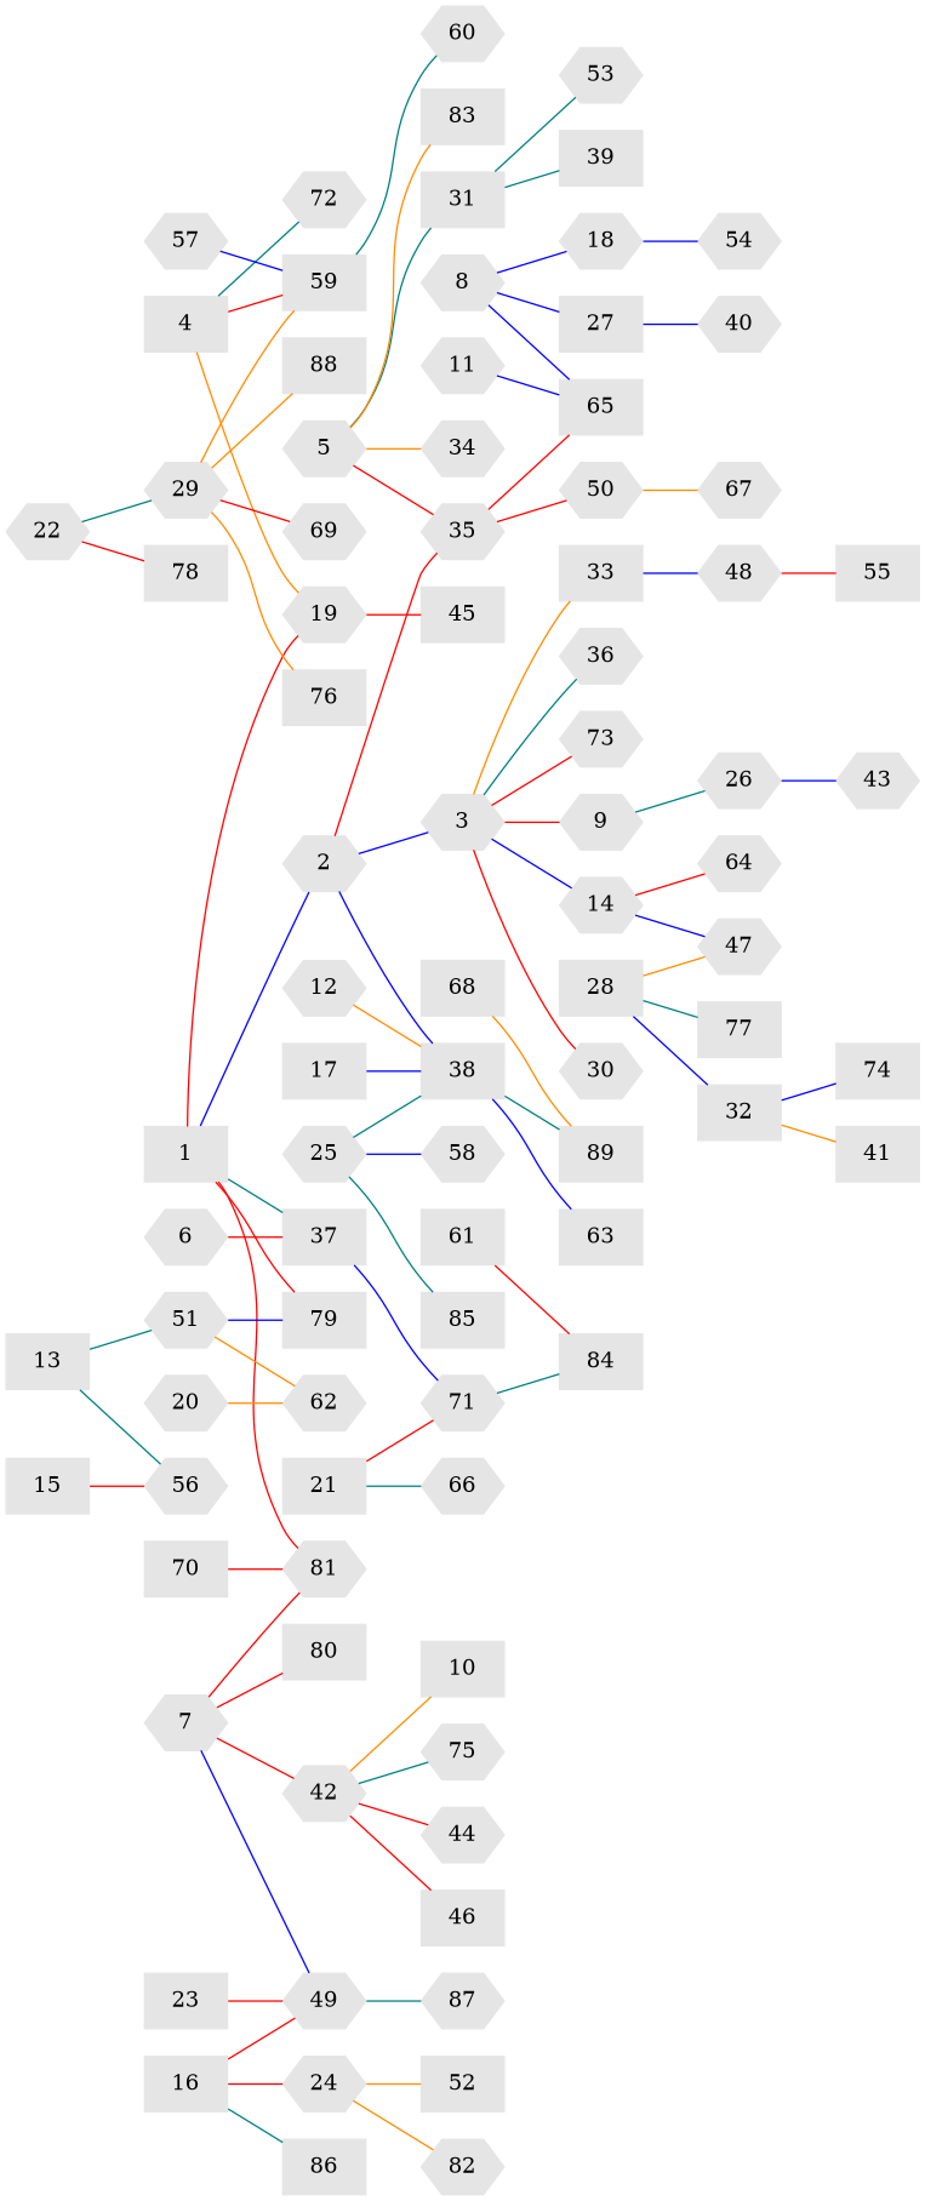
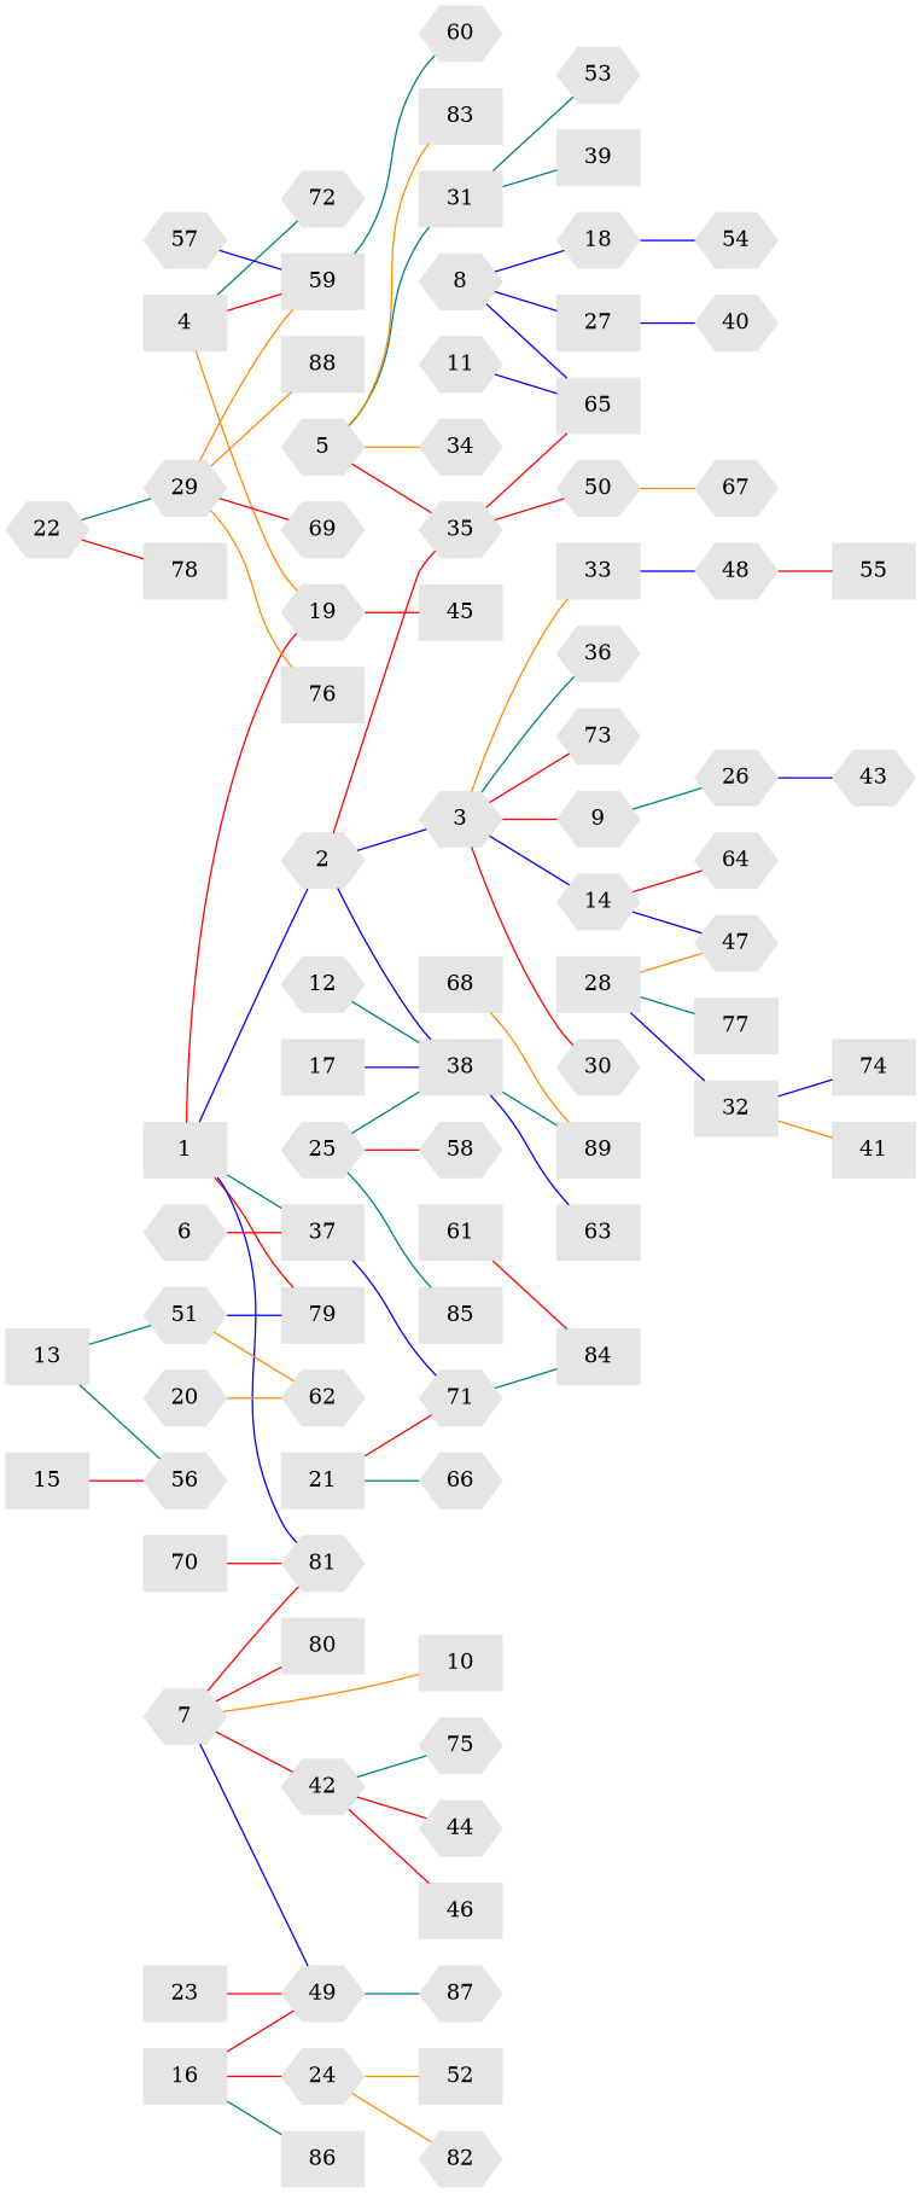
  graph {
    rankdir=LR
    node [color=gray90 shape=hexagon style=filled]
    edge [color=red weight=1.0]
    1 [shape=box]
    2
    19
    37 [shape=box]
    79 [shape=box]
    81
    3
    35
    38 [shape=box]
    45 [shape=box]
    71
    9
    14
    30
    33 [shape=box]
    36
    73
    65 [shape=box]
    50
    63 [shape=box]
    89 [shape=box]
    26
    47
    64
    48
    4 [shape=box]
    59 [shape=box]
    72
    60
    5
    31 [shape=box]
    34
    83 [shape=box]
    39 [shape=box]
    53
    6
    7
    10 [shape=box]
    42
    49
    80 [shape=box]
    44
    46 [shape=box]
    75
    87
    8
    18
    27 [shape=box]
    54
    40
    43
    11
    12
    13 [shape=box]
    51
    56
    15 [shape=box]
    62
    16 [shape=box]
    24
    86 [shape=box]
    52 [shape=box]
    82
    17 [shape=box]
    20
    21 [shape=box]
    66
    84 [shape=box]
    22
    29
    78 [shape=box]
    69
    76 [shape=box]
    88 [shape=box]
    23 [shape=box]
    25
    58
    85 [shape=box]
    28 [shape=box]
    32 [shape=box]
    77 [shape=box]
    41 [shape=box]
    74 [shape=box]
    55 [shape=box]
    67
    57
    61 [shape=box]
    68 [shape=box]
    70 [shape=box]
    1 -- 2 [color=blue]
    1 -- 19
    1 -- 37 [color=teal]
    1 -- 79
-   1 -- 81
+   1 -- 81 [color=blue]
    2 -- 3 [color=blue]
    2 -- 35
    2 -- 38 [color=blue]
    19 -- 45
    37 -- 71 [color=blue]
    3 -- 9
    3 -- 14 [color=blue]
    3 -- 30
    3 -- 33 [color=darkorange]
    3 -- 36 [color=teal]
    3 -- 73
    35 -- 65
    35 -- 50
    38 -- 63 [color=blue]
    38 -- 89 [color=teal]
    71 -- 84 [color=teal]
    9 -- 26 [color=teal]
    14 -- 47 [color=blue]
    14 -- 64
    33 -- 48 [color=blue]
    50 -- 67 [color=darkorange]
    26 -- 43 [color=blue]
    48 -- 55
    4 -- 19 [color=darkorange]
    4 -- 59
    4 -- 72 [color=teal]
    59 -- 60 [color=teal]
    5 -- 35
    5 -- 31 [color=teal]
    5 -- 34 [color=darkorange]
    5 -- 83 [color=darkorange]
    31 -- 39 [color=teal]
    31 -- 53 [color=teal]
    6 -- 37
    7 -- 81
-   42 -- 10 [color=darkorange]
+   7 -- 10 [color=darkorange]
    7 -- 42
    7 -- 49 [color=blue]
    7 -- 80
    42 -- 44
    42 -- 46
    42 -- 75 [color=teal]
    49 -- 87 [color=teal]
    8 -- 65 [color=blue]
    8 -- 18 [color=blue]
    8 -- 27 [color=blue]
    18 -- 54 [color=blue]
    27 -- 40 [color=blue]
    11 -- 65 [color=blue]
-   12 -- 38 [color=darkorange]
+   12 -- 38 [color=teal]
    13 -- 51 [color=teal]
    13 -- 56 [color=teal]
    51 -- 79 [color=blue]
    51 -- 62 [color=darkorange]
    15 -- 56
    16 -- 49
    16 -- 24
    16 -- 86 [color=teal]
    24 -- 52 [color=darkorange]
    24 -- 82 [color=darkorange]
    17 -- 38 [color=blue]
    20 -- 62 [color=darkorange]
    21 -- 71
    21 -- 66 [color=teal]
    22 -- 29 [color=teal]
    22 -- 78
    29 -- 59 [color=darkorange]
    29 -- 69
    29 -- 76 [color=darkorange]
    29 -- 88 [color=darkorange]
    23 -- 49
    25 -- 38 [color=teal]
-   25 -- 58 [color=blue]
+   25 -- 58
    25 -- 85 [color=teal]
    28 -- 47 [color=darkorange]
    28 -- 32 [color=blue]
    28 -- 77 [color=teal]
    32 -- 41 [color=darkorange]
    32 -- 74 [color=blue]
    57 -- 59 [color=blue]
    61 -- 84
    68 -- 89 [color=darkorange]
    70 -- 81
  }
